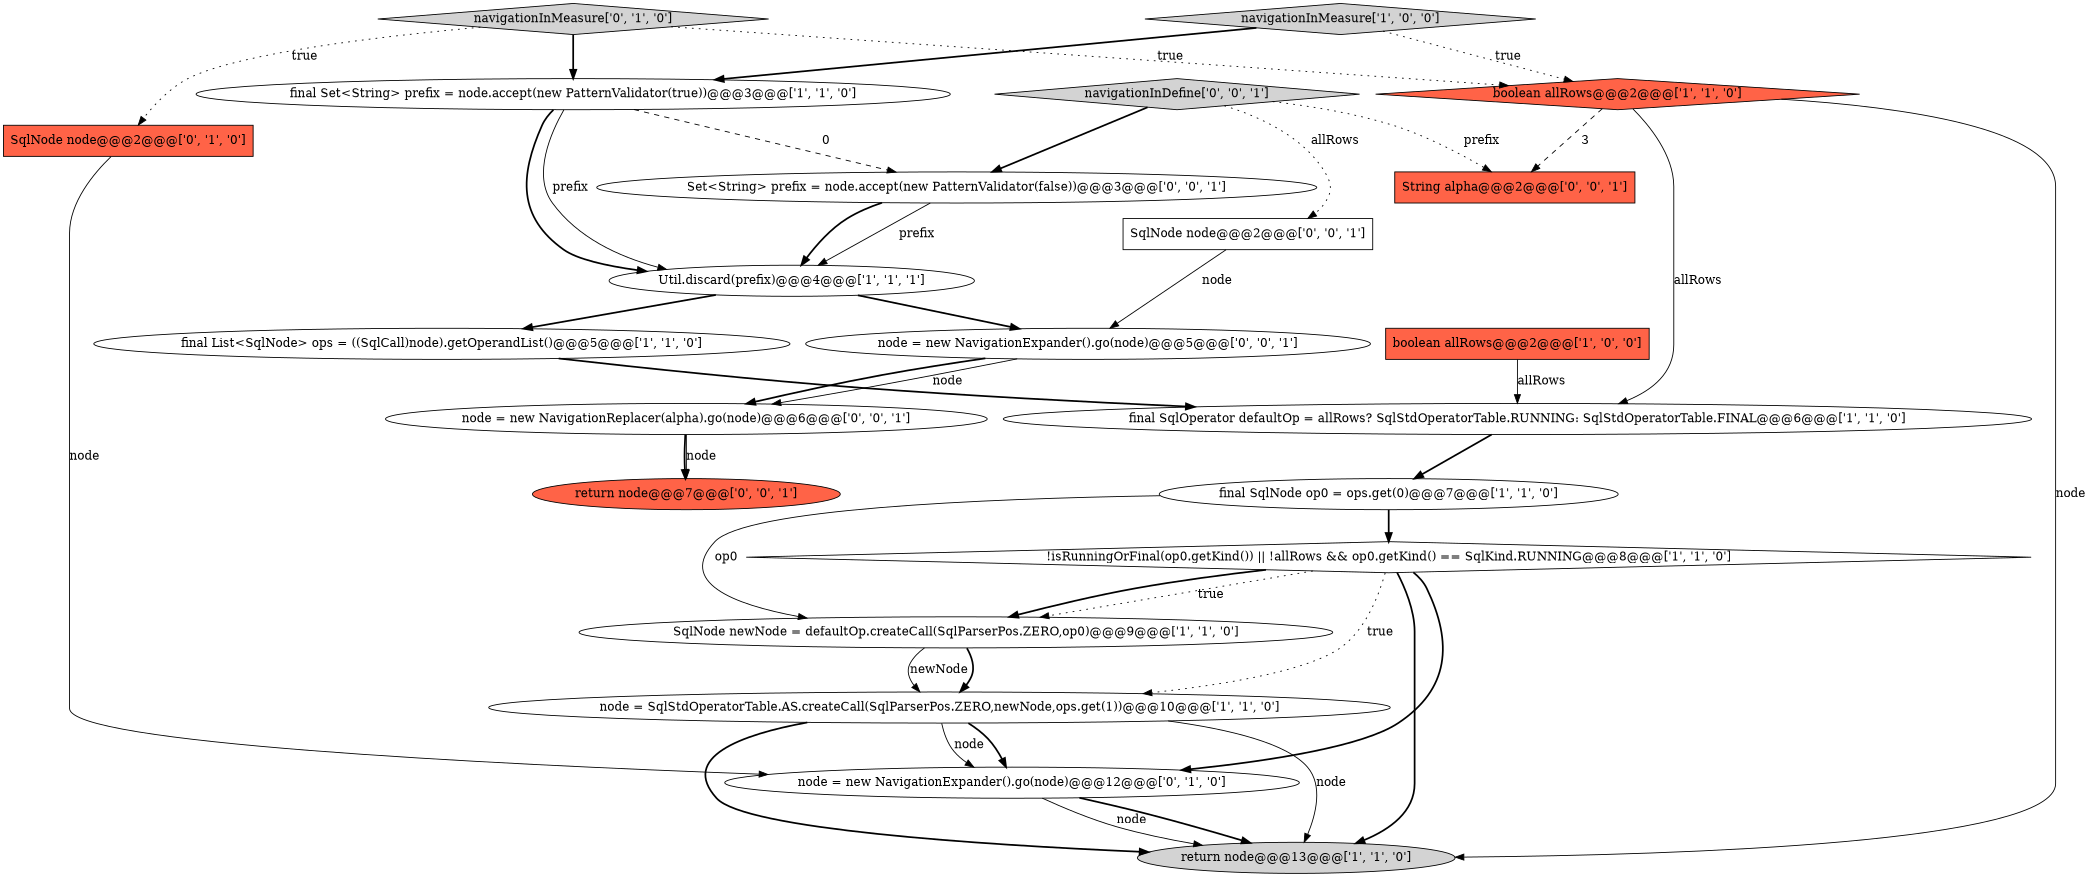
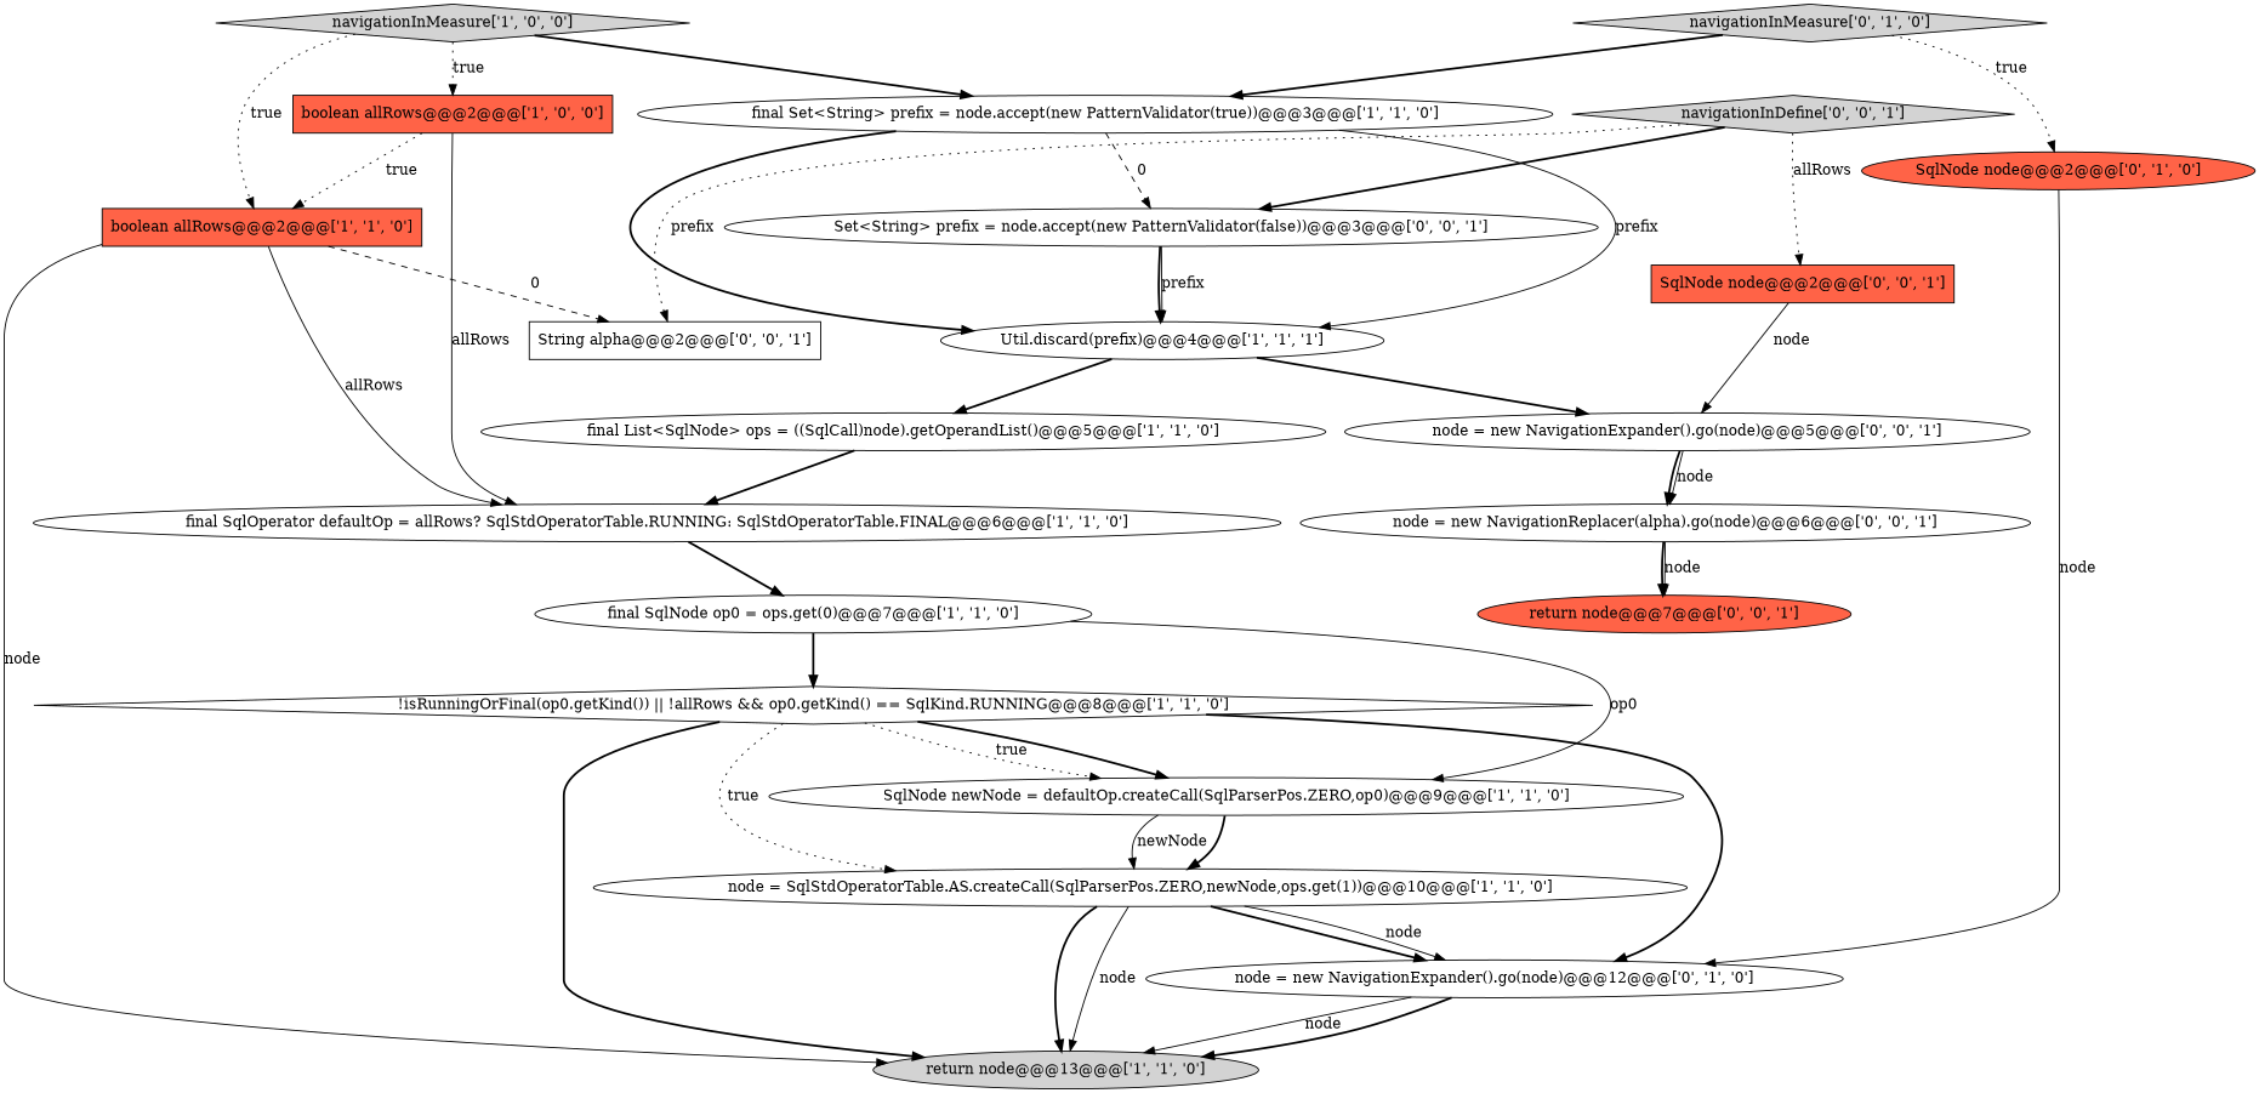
  digraph {
    node [fillcolor=white shape=ellipse style=filled]
    edge [style=bold]
-   n1 [fillcolor=tomato label="boolean allRows@@@2@@@['1', '1', '0']" shape=diamond]
+   n1 [fillcolor=tomato label="boolean allRows@@@2@@@['1', '1', '0']" shape=box]
    n2 [fillcolor=lightgray label="return node@@@13@@@['1', '1', '0']"]
-   n3 [fillcolor=tomato label="String alpha@@@2@@@['0', '0', '1']" shape=box]
+   n3 [label="String alpha@@@2@@@['0', '0', '1']" shape=box]
    n4 [label="final SqlOperator defaultOp = allRows? SqlStdOperatorTable.RUNNING: SqlStdOperatorTable.FINAL@@@6@@@['1', '1', '0']"]
    n5 [label="final SqlNode op0 = ops.get(0)@@@7@@@['1', '1', '0']"]
    n6 [fillcolor=lightgray label="navigationInDefine['0', '0', '1']" shape=diamond]
    n7 [label="Set<String> prefix = node.accept(new PatternValidator(false))@@@3@@@['0', '0', '1']"]
-   n8 [label="SqlNode node@@@2@@@['0', '0', '1']" shape=box]
+   n8 [fillcolor=tomato label="SqlNode node@@@2@@@['0', '0', '1']" shape=box]
    n9 [label="Util.discard(prefix)@@@4@@@['1', '1', '1']"]
    n10 [label="node = new NavigationExpander().go(node)@@@5@@@['0', '0', '1']"]
    n11 [label="!isRunningOrFinal(op0.getKind()) || !allRows && op0.getKind() == SqlKind.RUNNING@@@8@@@['1', '1', '0']" shape=diamond]
    n12 [label="SqlNode newNode = defaultOp.createCall(SqlParserPos.ZERO,op0)@@@9@@@['1', '1', '0']"]
    n13 [label="node = new NavigationExpander().go(node)@@@12@@@['0', '1', '0']"]
    n14 [label="node = SqlStdOperatorTable.AS.createCall(SqlParserPos.ZERO,newNode,ops.get(1))@@@10@@@['1', '1', '0']"]
    n15 [label="final List<SqlNode> ops = ((SqlCall)node).getOperandList()@@@5@@@['1', '1', '0']"]
-   n16 [fillcolor=tomato label="SqlNode node@@@2@@@['0', '1', '0']" shape=box]
+   n16 [fillcolor=tomato label="SqlNode node@@@2@@@['0', '1', '0']"]
    n17 [label="node = new NavigationReplacer(alpha).go(node)@@@6@@@['0', '0', '1']"]
    n18 [fillcolor=tomato label="return node@@@7@@@['0', '0', '1']"]
    n19 [label="final Set<String> prefix = node.accept(new PatternValidator(true))@@@3@@@['1', '1', '0']"]
    n20 [fillcolor=lightgray label="navigationInMeasure['0', '1', '0']" shape=diamond]
    n21 [fillcolor=lightgray label="navigationInMeasure['1', '0', '0']" shape=diamond]
    n22 [fillcolor=tomato label="boolean allRows@@@2@@@['1', '0', '0']" shape=box]
    n1 -> n2 [label="node" style=solid]
-   n1 -> n3 [label=3 style=dashed]
+   n1 -> n3 [label=0 style=dashed]
    n1 -> n4 [label=allRows style=solid]
    n4 -> n5
    n5 -> n11
    n5 -> n12 [label=op0 style=solid]
    n6 -> n3 [label=prefix style=dotted]
    n6 -> n7
    n6 -> n8 [label=allRows style=dotted]
    n7 -> n9 [label=prefix style=solid]
    n7 -> n9
    n8 -> n10 [label="node" style=solid]
    n9 -> n10
    n9 -> n15
    n10 -> n17
    n10 -> n17 [label="node" style=solid]
    n11 -> n2
    n11 -> n12
    n11 -> n12 [label=true style=dotted]
    n11 -> n13
    n11 -> n14 [label=true style=dotted]
    n12 -> n14
    n12 -> n14 [label=newNode style=solid]
    n13 -> n2 [label="node" style=solid]
    n13 -> n2
    n14 -> n2
    n14 -> n2 [label="node" style=solid]
    n14 -> n13
    n14 -> n13 [label="node" style=solid]
    n15 -> n4
    n16 -> n13 [label="node" style=solid]
    n17 -> n18 [label="node" style=solid]
    n17 -> n18
    n19 -> n7 [label=0 style=dashed]
    n19 -> n9 [label=prefix style=solid]
    n19 -> n9
-   n20 -> n1 [label=true style=dotted]
+   n22 -> n1 [label=true style=dotted]
    n20 -> n16 [label=true style=dotted]
    n20 -> n19
    n21 -> n1 [label=true style=dotted]
    n21 -> n19
+   n21 -> n22 [label=true style=dotted]
    n22 -> n4 [label=allRows style=solid]
  }
